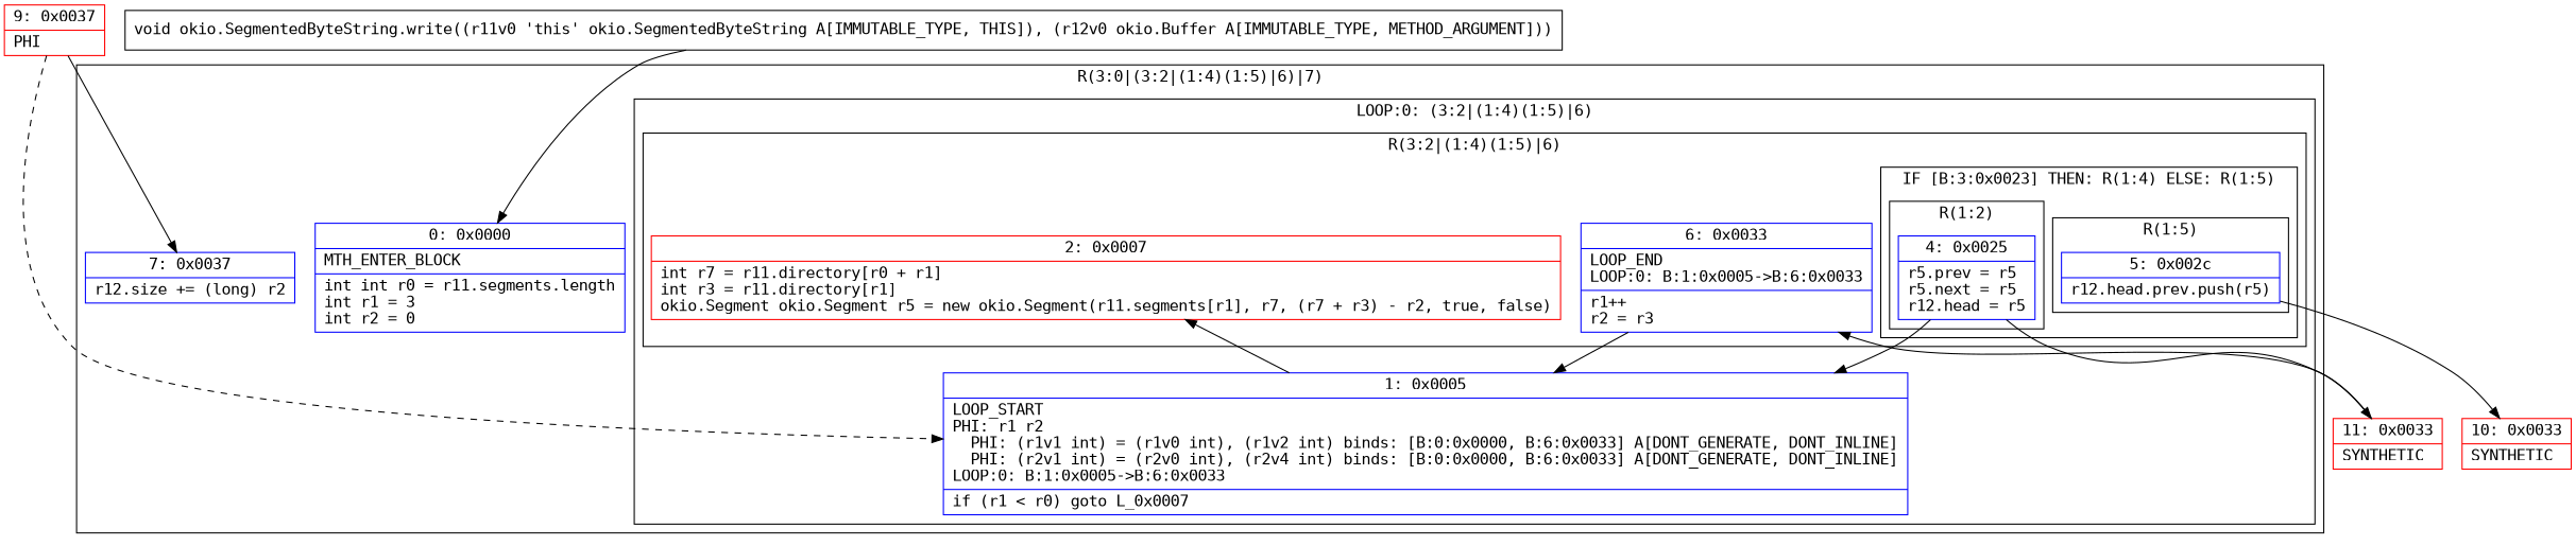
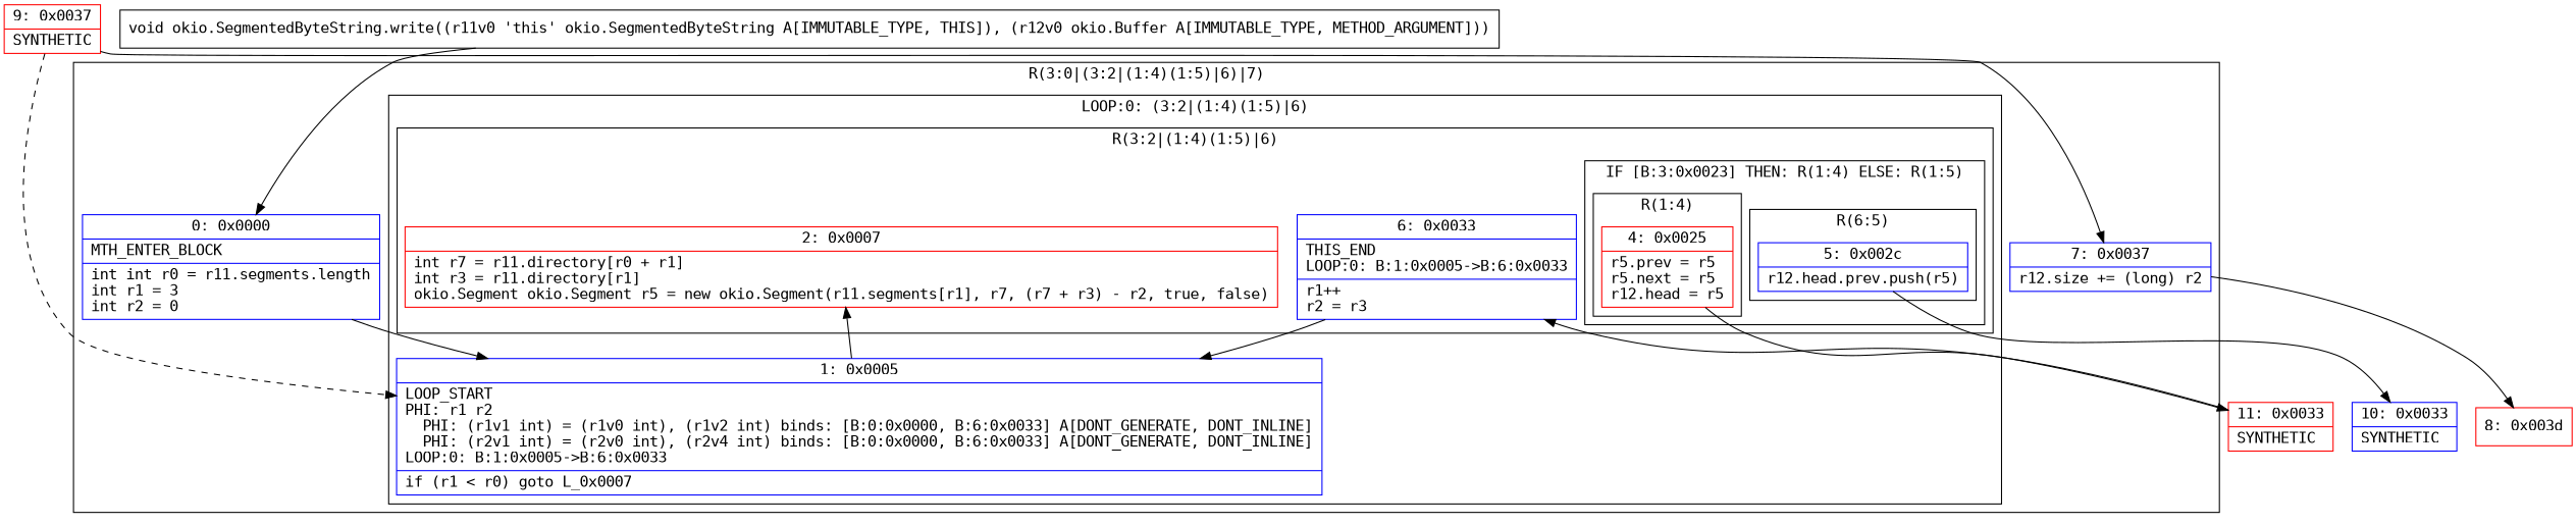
  digraph {
    fontname="DejaVu Sans Mono"
    node [color=blue fontname="DejaVu Sans Mono" shape=record]
    edge [fontname="DejaVu Sans Mono"]
-   n1 [label="{4\:\ 0x0025|r5.prev = r5\lr5.next = r5\lr12.head = r5\l}"]
+   n1 [color=red label="{4\:\ 0x0025|r5.prev = r5\lr5.next = r5\lr12.head = r5\l}"]
    n2 [label="{5\:\ 0x002c|r12.head.prev.push(r5)\l}"]
    n3 [color=red label="{2\:\ 0x0007|int r7 = r11.directory[r0 + r1]\lint r3 = r11.directory[r1]\lokio.Segment okio.Segment r5 = new okio.Segment(r11.segments[r1], r7, (r7 + r3) \- r2, true, false)\l}"]
-   n4 [label="{6\:\ 0x0033|LOOP_END\lLOOP:0: B:1:0x0005\-\>B:6:0x0033\l|r1++\lr2 = r3\l}"]
+   n4 [label="{6\:\ 0x0033|THIS_END\lLOOP:0: B:1:0x0005\-\>B:6:0x0033\l|r1++\lr2 = r3\l}"]
    n5 [label="{1\:\ 0x0005|LOOP_START\lPHI: r1 r2 \l  PHI: (r1v1 int) = (r1v0 int), (r1v2 int) binds: [B:0:0x0000, B:6:0x0033] A[DONT_GENERATE, DONT_INLINE]\l  PHI: (r2v1 int) = (r2v0 int), (r2v4 int) binds: [B:0:0x0000, B:6:0x0033] A[DONT_GENERATE, DONT_INLINE]\lLOOP:0: B:1:0x0005\-\>B:6:0x0033\l|if (r1 \< r0) goto L_0x0007\l}"]
    n6 [label="{0\:\ 0x0000|MTH_ENTER_BLOCK\l|int int r0 = r11.segments.length\lint r1 = 3\lint r2 = 0\l}"]
    n7 [label="{7\:\ 0x0037|r12.size += (long) r2\l}"]
    n8 [color=red label="{11\:\ 0x0033|SYNTHETIC\l}"]
-   n9 [color=red label="{10\:\ 0x0033|SYNTHETIC\l}"]
-   n11 [color=red label="{9\:\ 0x0037|PHI\l}"]
+   n9 [label="{10\:\ 0x0033|SYNTHETIC\l}"]
+   n10 [color=red label="{8\:\ 0x003d}"]
+   n11 [color=red label="{9\:\ 0x0037|SYNTHETIC\l}"]
    n12 [label="{void okio.SegmentedByteString.write((r11v0 'this' okio.SegmentedByteString A[IMMUTABLE_TYPE, THIS]), (r12v0 okio.Buffer A[IMMUTABLE_TYPE, METHOD_ARGUMENT])) }" color=""]
    subgraph cluster_1 {
      label="R(3:0|(3:2|(1:4)(1:5)|6)|7)"
      n6
      n7
      subgraph cluster_2 {
        label="LOOP:0: (3:2|(1:4)(1:5)|6)"
        n5
        subgraph cluster_3 {
          label="R(3:2|(1:4)(1:5)|6)"
          n3
          n4
          subgraph cluster_4 {
            label="IF [B:3:0x0023] THEN: R(1:4) ELSE: R(1:5)"
            subgraph cluster_5 {
-             label="R(1:2)"
+             label="R(1:4)"
              n1
            }
            subgraph cluster_6 {
-             label="R(1:5)"
+             label="R(6:5)"
              n2
            }
          }
        }
      }
    }
    n1 -> n8
    n2 -> n9
    n4 -> n5
    n5 -> n3
-   n1 -> n5
+   n6 -> n5
+   n7 -> n10
    n8 -> n4
    n11 -> n5 [style=dashed]
    n11 -> n7
    n12 -> n6
  }
